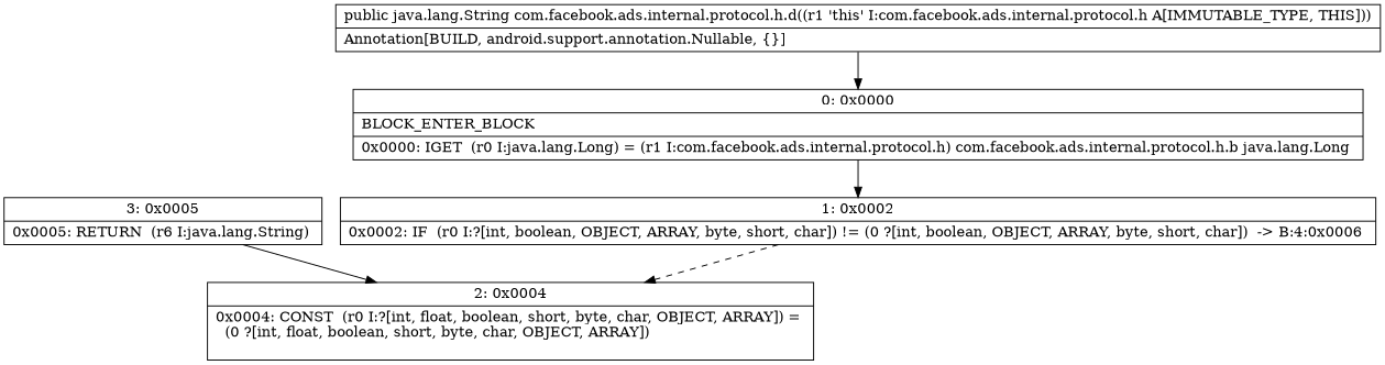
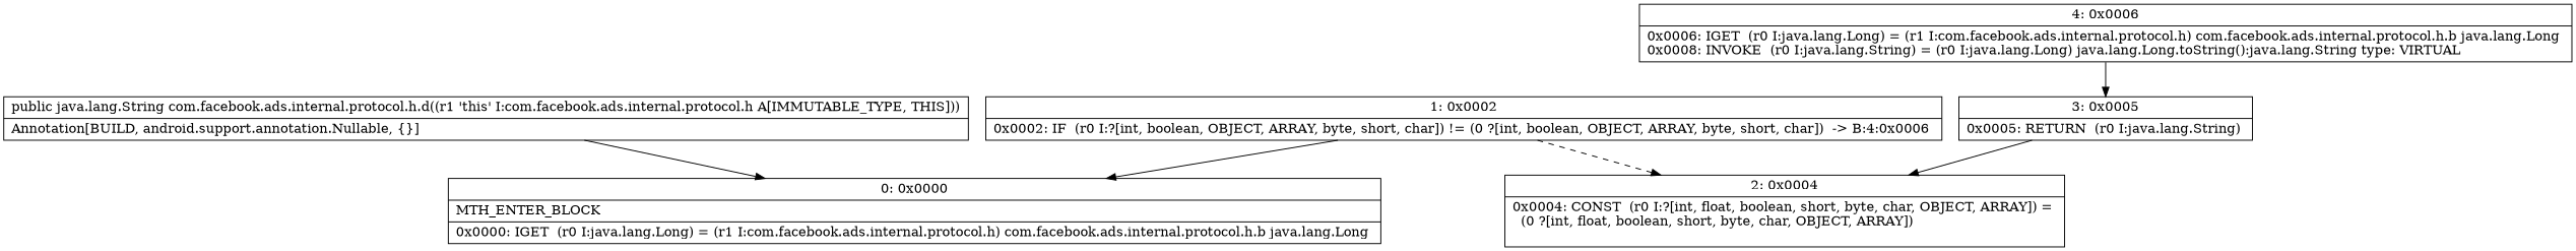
  digraph {
    node [shape=record]
-   n1 [label="{0\:\ 0x0000|BLOCK_ENTER_BLOCK\l|0x0000: IGET  (r0 I:java.lang.Long) = (r1 I:com.facebook.ads.internal.protocol.h) com.facebook.ads.internal.protocol.h.b java.lang.Long \l}"]
+   n1 [label="{0\:\ 0x0000|MTH_ENTER_BLOCK\l|0x0000: IGET  (r0 I:java.lang.Long) = (r1 I:com.facebook.ads.internal.protocol.h) com.facebook.ads.internal.protocol.h.b java.lang.Long \l}"]
    n2 [label="{1\:\ 0x0002|0x0002: IF  (r0 I:?[int, boolean, OBJECT, ARRAY, byte, short, char]) != (0 ?[int, boolean, OBJECT, ARRAY, byte, short, char])  \-\> B:4:0x0006 \l}"]
    n3 [label="{2\:\ 0x0004|0x0004: CONST  (r0 I:?[int, float, boolean, short, byte, char, OBJECT, ARRAY]) = \l  (0 ?[int, float, boolean, short, byte, char, OBJECT, ARRAY])\l \l}"]
-   n5 [label="{3\:\ 0x0005|0x0005: RETURN  (r6 I:java.lang.String) \l}"]
+   n4 [label="{4\:\ 0x0006|0x0006: IGET  (r0 I:java.lang.Long) = (r1 I:com.facebook.ads.internal.protocol.h) com.facebook.ads.internal.protocol.h.b java.lang.Long \l0x0008: INVOKE  (r0 I:java.lang.String) = (r0 I:java.lang.Long) java.lang.Long.toString():java.lang.String type: VIRTUAL \l}"]
+   n5 [label="{3\:\ 0x0005|0x0005: RETURN  (r0 I:java.lang.String) \l}"]
    n6 [label="{public java.lang.String com.facebook.ads.internal.protocol.h.d((r1 'this' I:com.facebook.ads.internal.protocol.h A[IMMUTABLE_TYPE, THIS]))  | Annotation[BUILD, android.support.annotation.Nullable, \{\}]\l}"]
-   n1 -> n2
+   n2 -> n1
    n2 -> n3 [style=dashed]
+   n4 -> n5
    n5 -> n3
    n6 -> n1
  }
